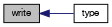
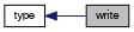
  digraph {
    rankdir=LR
    node [color=black fontname=FreeSans fontsize=10 shape=record]
    n1 [fillcolor=grey75 fontcolor=black height=0.2 label=write style=filled width=0.4]
    n2 [height=0.2 label=type width=0.4]
-   n1 -> n2 [color=midnightblue dir=back fontname=FreeSans fontsize=10 labelfontname=FreeSans labelfontsize=10 style=solid]
+   n2 -> n1 [color=midnightblue dir=back fontname=FreeSans fontsize=10 labelfontname=FreeSans labelfontsize=10 style=solid]
  }
